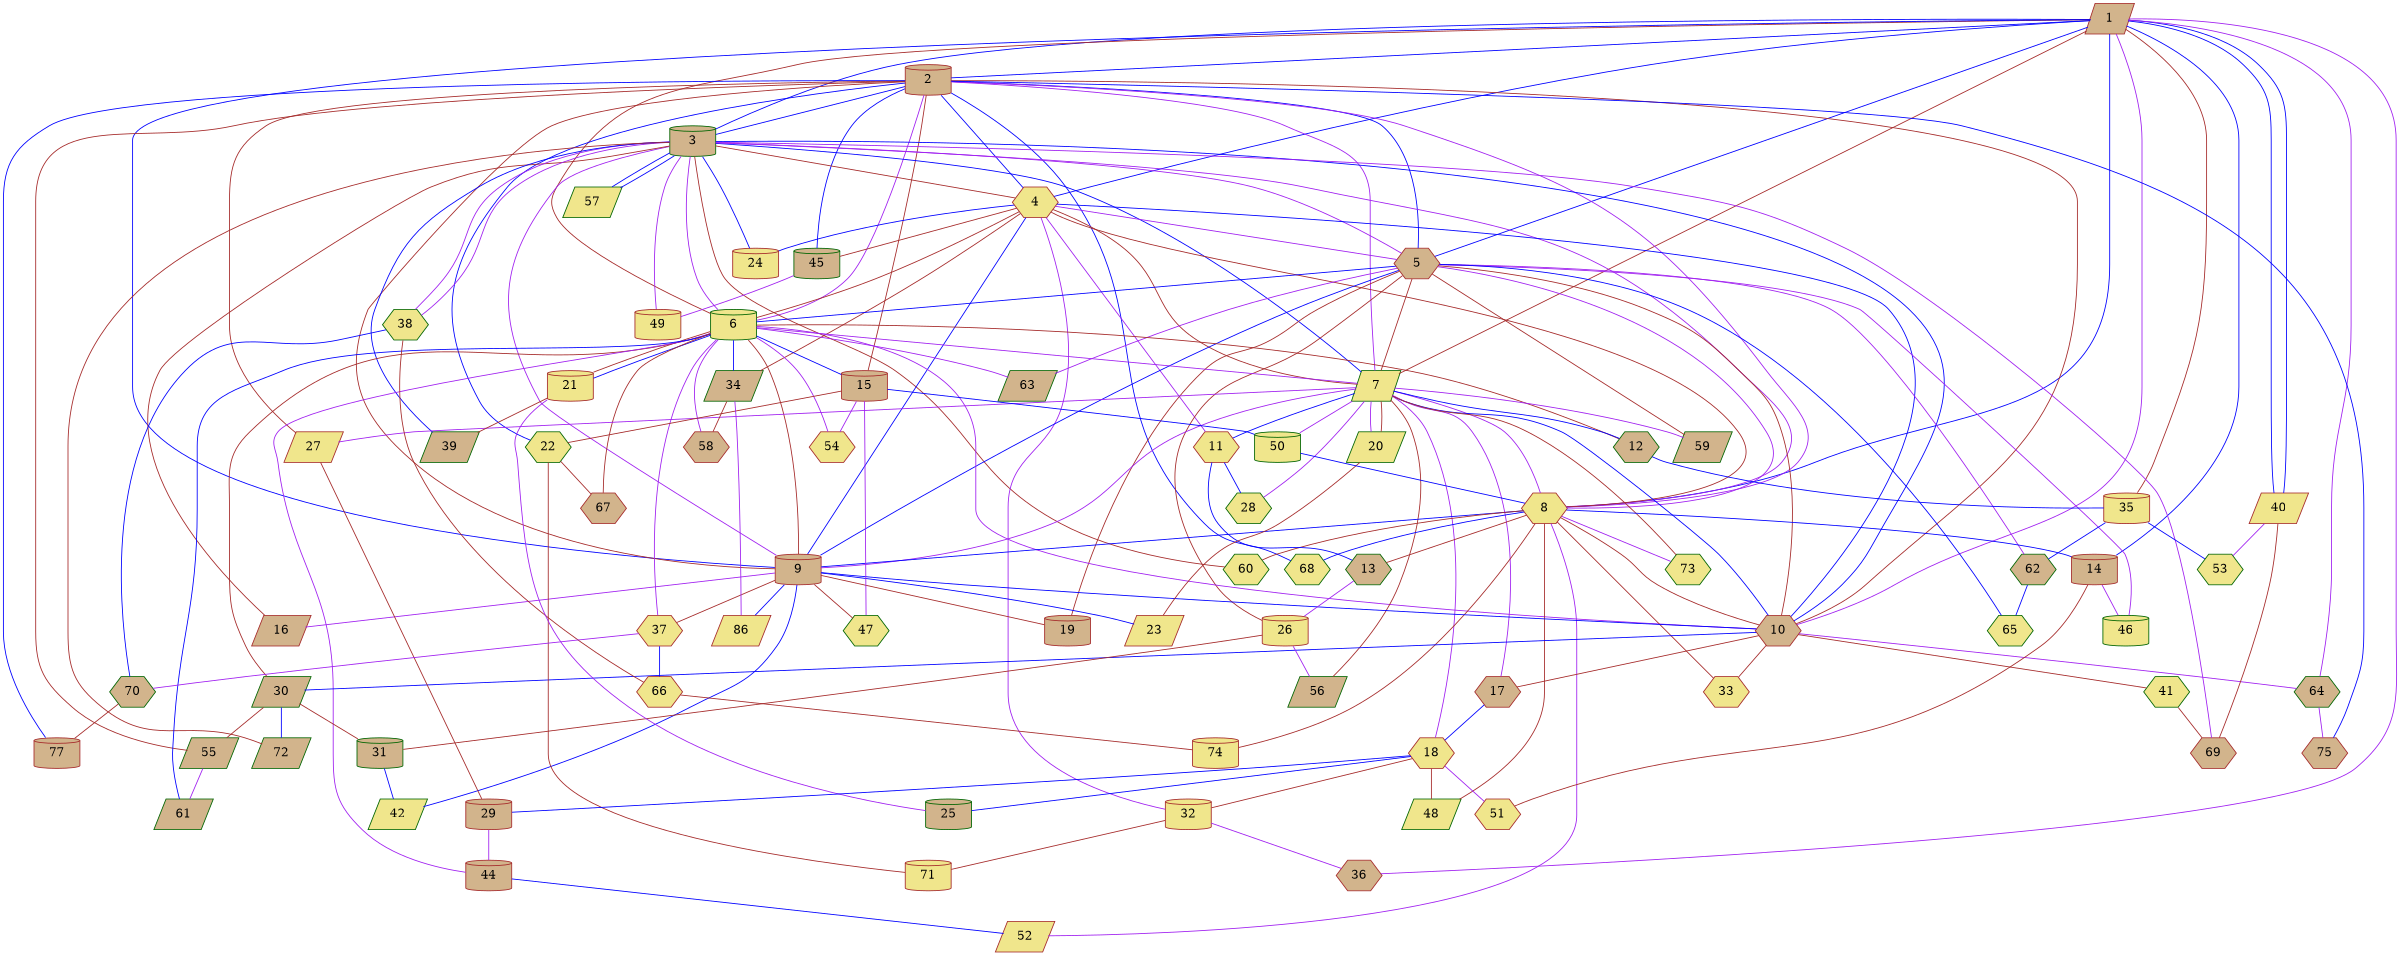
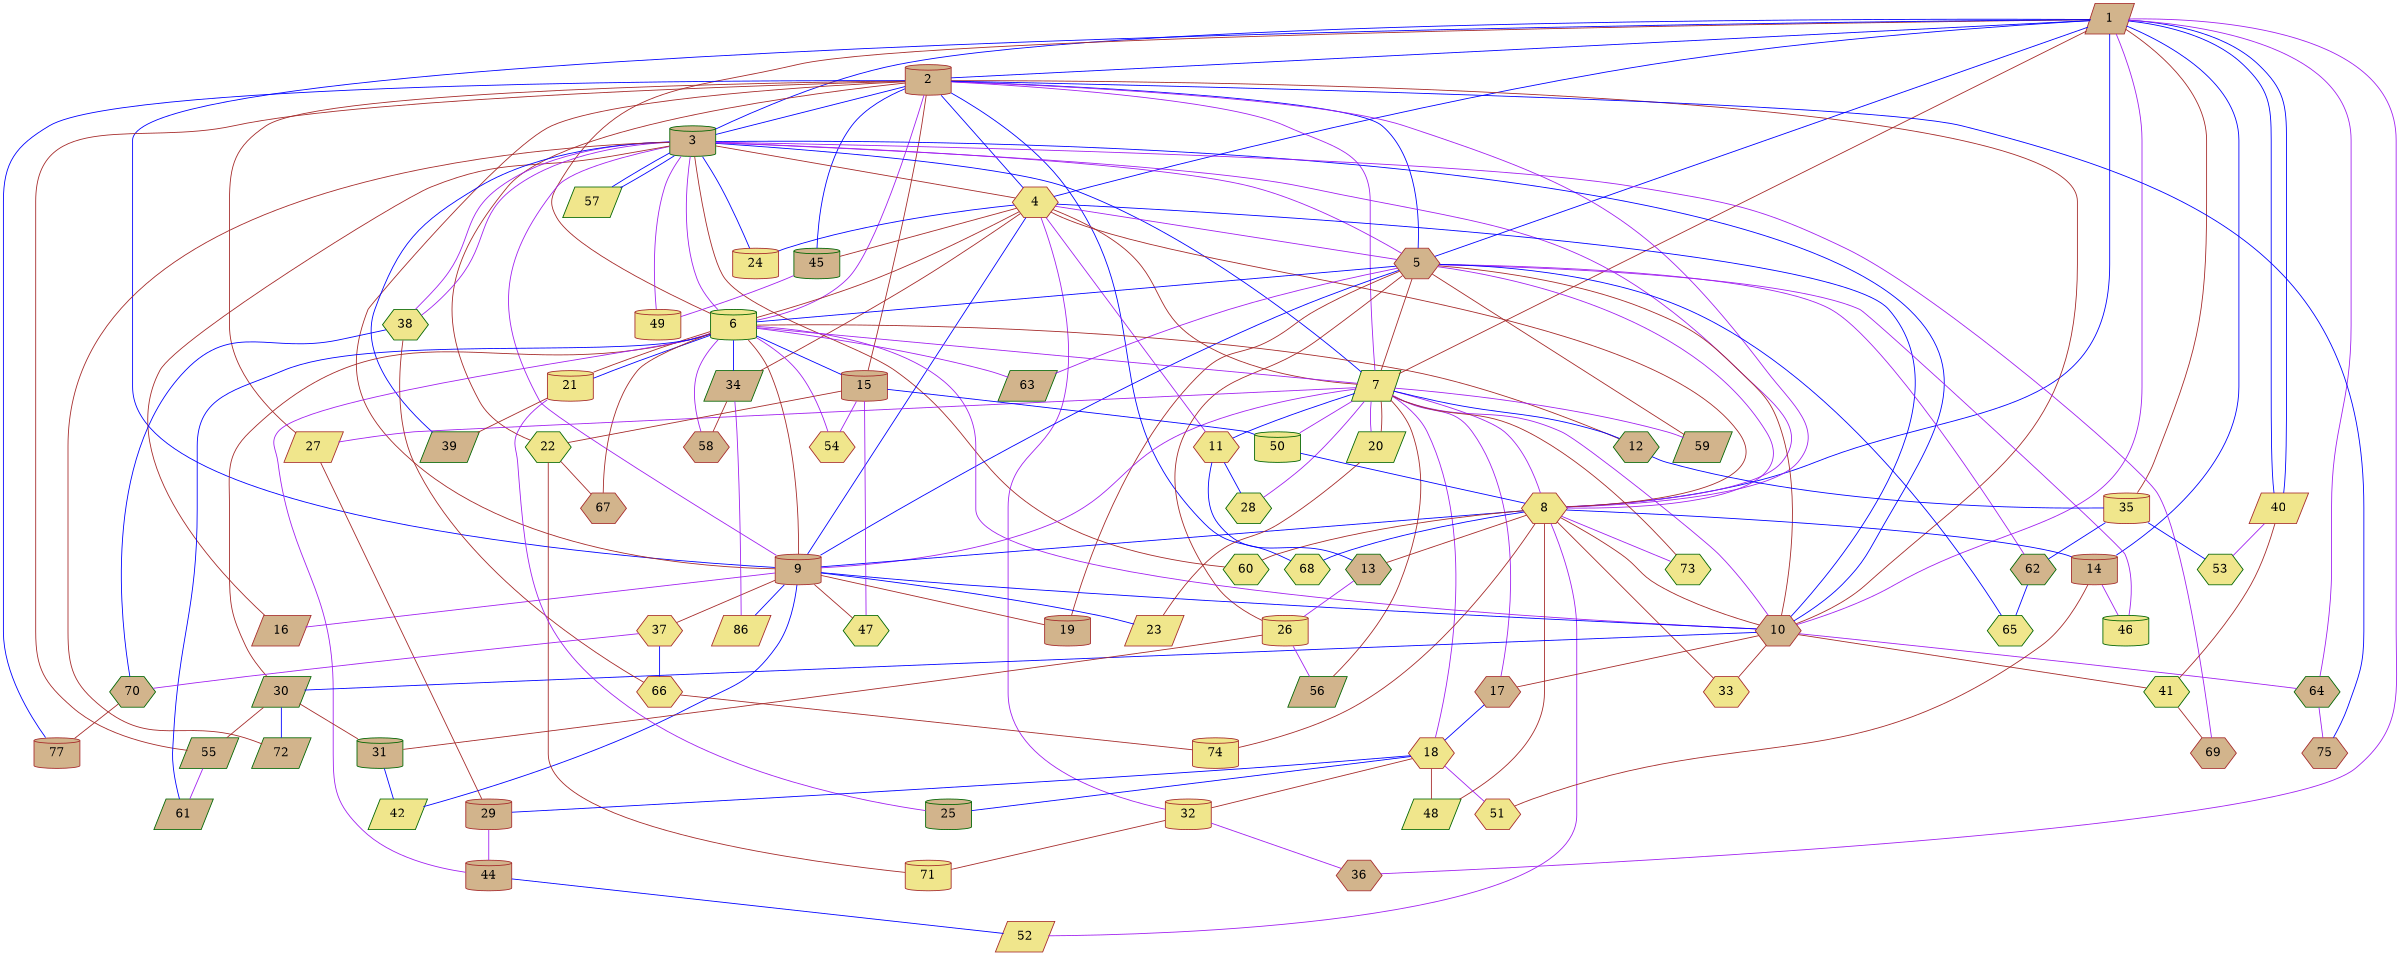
  graph {
    node [color=brown fillcolor=khaki shape=hexagon style=filled]
    edge [color=brown]
    1 [fillcolor=tan shape=parallelogram]
    2 [fillcolor=tan shape=cylinder]
    3 [color=darkgreen fillcolor=tan shape=cylinder]
    4
    5 [fillcolor=tan]
    6 [color=darkgreen shape=cylinder]
    7 [color=darkgreen shape=parallelogram]
    8
    9 [fillcolor=tan shape=cylinder]
    10 [fillcolor=tan]
    14 [fillcolor=tan shape=cylinder]
    35 [shape=cylinder]
    36 [fillcolor=tan]
    40 [shape=parallelogram]
    64 [color=darkgreen fillcolor=tan]
    15 [fillcolor=tan shape=cylinder]
    22 [color=darkgreen]
    27 [shape=parallelogram]
    45 [color=darkgreen fillcolor=tan shape=cylinder]
    55 [color=darkgreen fillcolor=tan shape=parallelogram]
    68 [color=darkgreen]
    75 [fillcolor=tan]
    77 [fillcolor=tan shape=cylinder]
    16 [fillcolor=tan shape=parallelogram]
    24 [shape=cylinder]
    38 [color=darkgreen]
    39 [color=darkgreen fillcolor=tan shape=parallelogram]
    49 [shape=cylinder]
    57 [color=darkgreen shape=parallelogram]
    60 [color=darkgreen]
    69 [fillcolor=tan]
    72 [color=darkgreen fillcolor=tan shape=parallelogram]
    11
    32 [shape=cylinder]
    34 [color=darkgreen fillcolor=tan shape=parallelogram]
    19 [fillcolor=tan shape=cylinder]
    26 [shape=cylinder]
    46 [color=darkgreen shape=cylinder]
    59 [color=darkgreen fillcolor=tan shape=parallelogram]
    62 [color=darkgreen fillcolor=tan]
    63 [color=darkgreen fillcolor=tan shape=parallelogram]
    65 [color=darkgreen]
    12 [color=darkgreen fillcolor=tan]
    21 [shape=cylinder]
    30 [color=darkgreen fillcolor=tan shape=parallelogram]
    37
    44 [fillcolor=tan shape=cylinder]
    54
    58 [fillcolor=tan]
    61 [color=darkgreen fillcolor=tan shape=parallelogram]
    67 [fillcolor=tan]
    17 [fillcolor=tan]
    18
    20 [color=darkgreen shape=parallelogram]
    28 [color=darkgreen]
    50 [color=darkgreen shape=cylinder]
    56 [color=darkgreen fillcolor=tan shape=parallelogram]
    73 [color=darkgreen]
    13 [color=darkgreen fillcolor=tan]
    33
    48 [color=darkgreen shape=parallelogram]
    52 [shape=parallelogram]
    74 [shape=cylinder]
    23 [shape=parallelogram]
    42 [color=darkgreen shape=parallelogram]
    47 [color=darkgreen]
    n67 [label=86 shape=parallelogram]
    41 [color=darkgreen]
    51
    53 [color=darkgreen]
    71 [shape=cylinder]
    29 [fillcolor=tan shape=cylinder]
    66
    70 [color=darkgreen fillcolor=tan]
    31 [color=darkgreen fillcolor=tan shape=cylinder]
    25 [color=darkgreen fillcolor=tan shape=cylinder]
    1 -- 2 [color=blue]
    1 -- 3 [color=blue]
    1 -- 4 [color=blue]
    1 -- 5 [color=blue]
    1 -- 6
    1 -- 7
    1 -- 8 [color=blue]
    1 -- 9 [color=blue]
    1 -- 10 [color=purple]
    1 -- 14 [color=blue]
    1 -- 35
    1 -- 36 [color=purple]
    1 -- 40 [color=blue]
    1 -- 40 [color=blue]
    1 -- 64 [color=purple]
    2 -- 3 [color=blue]
    2 -- 4 [color=blue]
    2 -- 5 [color=blue]
    2 -- 6 [color=purple]
    2 -- 7 [color=purple]
    2 -- 8 [color=purple]
    2 -- 9
    2 -- 10
    2 -- 15
-   2 -- 22 [color=blue]
+   2 -- 22
    2 -- 27
    2 -- 45 [color=blue]
    2 -- 55
    2 -- 68 [color=blue]
    2 -- 75 [color=blue]
    2 -- 77 [color=blue]
    3 -- 4
    3 -- 5 [color=purple]
    3 -- 6 [color=purple]
    3 -- 7 [color=blue]
    3 -- 8 [color=purple]
    3 -- 9 [color=purple]
    3 -- 10 [color=blue]
    3 -- 16
    3 -- 24 [color=blue]
    3 -- 38 [color=purple]
    3 -- 38 [color=purple]
    3 -- 39 [color=blue]
    3 -- 49 [color=purple]
    3 -- 57 [color=blue]
    3 -- 57 [color=blue]
    3 -- 60
    3 -- 69 [color=purple]
    3 -- 72
    4 -- 5 [color=purple]
    4 -- 6
    4 -- 7
    4 -- 8
    4 -- 9 [color=blue]
    4 -- 10 [color=blue]
    4 -- 45
    4 -- 24 [color=blue]
    4 -- 11 [color=purple]
    4 -- 32 [color=purple]
    4 -- 34
    5 -- 6 [color=blue]
    5 -- 7
    5 -- 8 [color=purple]
    5 -- 9 [color=blue]
    5 -- 10
    5 -- 19
    5 -- 26
    5 -- 46 [color=purple]
    5 -- 59
    5 -- 62 [color=purple]
    5 -- 63 [color=purple]
    5 -- 65 [color=blue]
    6 -- 7 [color=purple]
    6 -- 9
    6 -- 10 [color=purple]
    6 -- 15 [color=blue]
    6 -- 34 [color=blue]
    6 -- 63 [color=purple]
    6 -- 12
    6 -- 21
    6 -- 21 [color=blue]
    6 -- 30
-   6 -- 37 [color=purple]
    6 -- 44 [color=purple]
    6 -- 54 [color=purple]
    6 -- 58 [color=purple]
    6 -- 61 [color=blue]
    6 -- 67
    7 -- 8 [color=purple]
    7 -- 9 [color=purple]
-   7 -- 10 [color=blue]
+   7 -- 10 [color=purple]
    7 -- 27 [color=purple]
    7 -- 11 [color=blue]
    7 -- 59 [color=purple]
    7 -- 12 [color=blue]
    7 -- 17 [color=purple]
    7 -- 18 [color=purple]
    7 -- 20 [color=purple]
    7 -- 20
    7 -- 28 [color=purple]
    7 -- 50 [color=purple]
    7 -- 56
    7 -- 73
    8 -- 9 [color=blue]
    8 -- 10
    8 -- 14 [color=blue]
    8 -- 68 [color=blue]
    8 -- 60
    8 -- 73 [color=purple]
    8 -- 13
    8 -- 33
    8 -- 48
    8 -- 52 [color=purple]
    8 -- 74
    9 -- 10 [color=blue]
    9 -- 16 [color=purple]
    9 -- 19
    9 -- 37
    9 -- 23 [color=blue]
    9 -- 42 [color=blue]
    9 -- 47
    9 -- n67 [color=blue]
    10 -- 64 [color=purple]
    10 -- 30 [color=blue]
    10 -- 17
    10 -- 33
    10 -- 41
    14 -- 46 [color=purple]
    14 -- 51
    35 -- 62 [color=blue]
    35 -- 53 [color=blue]
-   40 -- 69
+   40 -- 41
    40 -- 53 [color=purple]
    64 -- 75 [color=purple]
    15 -- 22
    15 -- 54 [color=purple]
    15 -- 50 [color=blue]
    15 -- 47 [color=purple]
    22 -- 67
    22 -- 71
    27 -- 29
    45 -- 49 [color=purple]
    55 -- 61 [color=purple]
    38 -- 66
    38 -- 70 [color=blue]
    11 -- 28 [color=blue]
    11 -- 13 [color=blue]
    32 -- 36 [color=purple]
    32 -- 71
    34 -- 58
    34 -- n67 [color=purple]
    26 -- 56 [color=purple]
    26 -- 31
    62 -- 65 [color=blue]
    12 -- 35 [color=blue]
    21 -- 39
    21 -- 25 [color=purple]
    30 -- 55
    30 -- 72 [color=blue]
    30 -- 31
    37 -- 66 [color=blue]
    37 -- 70 [color=purple]
    44 -- 52 [color=blue]
    17 -- 18 [color=blue]
    18 -- 32
    18 -- 48
    18 -- 51 [color=purple]
    18 -- 29 [color=blue]
    18 -- 25 [color=blue]
    20 -- 23
    50 -- 8 [color=blue]
    13 -- 26 [color=purple]
    41 -- 69
    29 -- 44 [color=purple]
    66 -- 74
    70 -- 77
    31 -- 42 [color=blue]
  }
